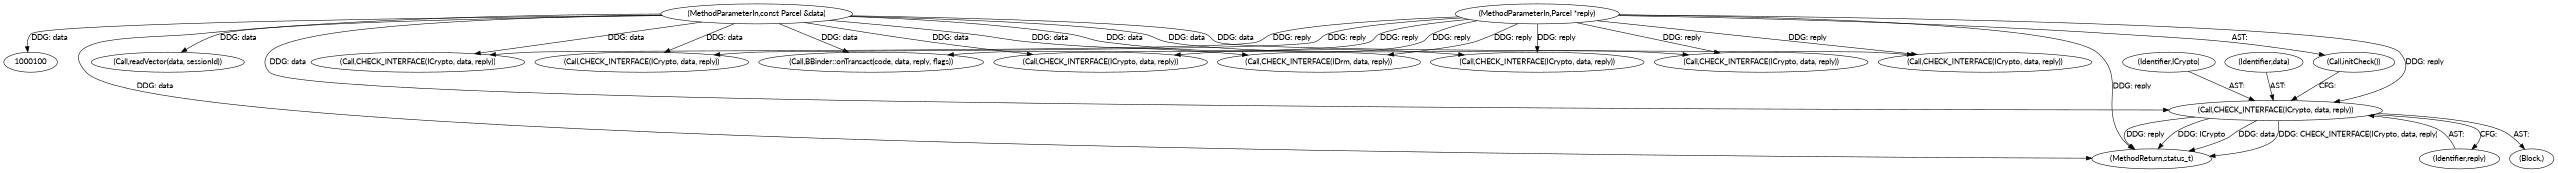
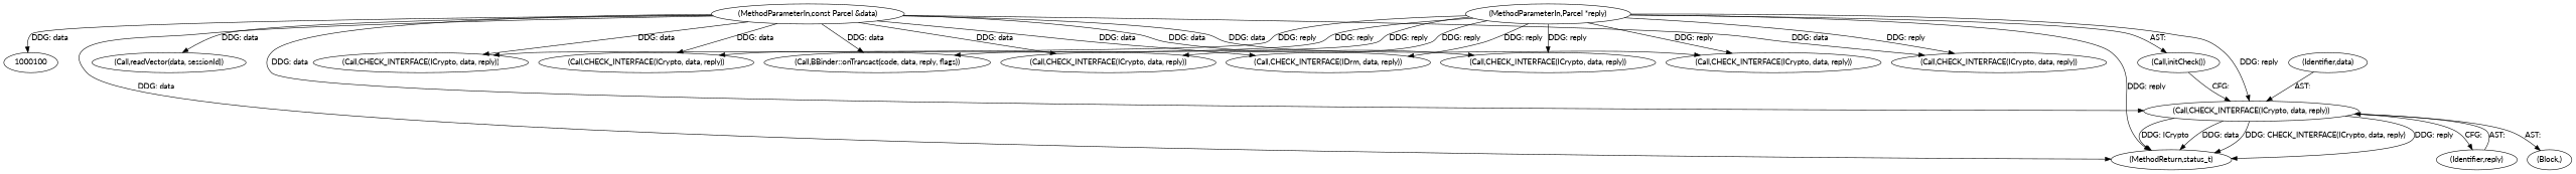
  digraph {
    fontname=Lato
    node [fontname=Lato]
    edge [fontname=Lato]
    n1 [label="(Call,CHECK_INTERFACE(ICrypto, data, reply))"]
    n2 [label="(Block,)"]
    n3 [label="(MethodReturn,status_t)"]
    n4 [label="(Identifier,reply)"]
    n5 [label="(MethodParameterIn,const Parcel &data)"]
    n6 [label="(Call,CHECK_INTERFACE(ICrypto, data, reply))"]
    n7 [label="(Call,CHECK_INTERFACE(ICrypto, data, reply))"]
    n8 [label="(Call,CHECK_INTERFACE(ICrypto, data, reply))"]
    n9 [label="(Call,readVector(data, sessionId))"]
    n10 [label="(Call,CHECK_INTERFACE(ICrypto, data, reply))"]
    n11 [label="(Call,BBinder::onTransact(code, data, reply, flags))"]
    n12 [label="(Call,CHECK_INTERFACE(ICrypto, data, reply))"]
    n13 [label="(Call,CHECK_INTERFACE(ICrypto, data, reply))"]
    n14 [label="(Call,CHECK_INTERFACE(IDrm, data, reply))"]
    1000100
    n16 [label="(MethodParameterIn,Parcel *reply)"]
    n17 [label="(Call,initCheck())"]
-   n18 [label="(Identifier,ICrypto)"]
    n19 [label="(Identifier,data)"]
    n1 -> n2 [label="AST: "]
    n1 -> n3 [label="DDG: reply"]
    n1 -> n3 [label="DDG: ICrypto"]
    n1 -> n3 [label="DDG: data"]
    n1 -> n3 [label="DDG: CHECK_INTERFACE(ICrypto, data, reply)"]
    n1 -> n4 [label="CFG: "]
    n4 -> n1 [label="AST: "]
    n5 -> n1 [label="DDG: data"]
    n5 -> n3 [label="DDG: data"]
    n5 -> n6 [label="DDG: data"]
    n5 -> n7 [label="DDG: data"]
    n5 -> n8 [label="DDG: data"]
    n5 -> n9 [label="DDG: data"]
    n5 -> n10 [label="DDG: data"]
    n5 -> n11 [label="DDG: data"]
    n5 -> n12 [label="DDG: data"]
    n5 -> n13 [label="DDG: data"]
    n5 -> n14 [label="DDG: data"]
    n5 -> 1000100 [label="DDG: data"]
    n16 -> n1 [label="DDG: reply"]
    n16 -> n3 [label="DDG: reply"]
    n16 -> n6 [label="DDG: reply"]
    n16 -> n7 [label="DDG: reply"]
    n16 -> n8 [label="DDG: reply"]
    n16 -> n10 [label="DDG: reply"]
    n16 -> n11 [label="DDG: reply"]
    n16 -> n12 [label="DDG: reply"]
    n16 -> n13 [label="DDG: reply"]
    n16 -> n14 [label="DDG: reply"]
    n16 -> n17 [label="AST: "]
    n17 -> n1 [label="CFG: "]
-   n18 -> n1 [label="AST: "]
    n19 -> n1 [label="AST: "]
  }
